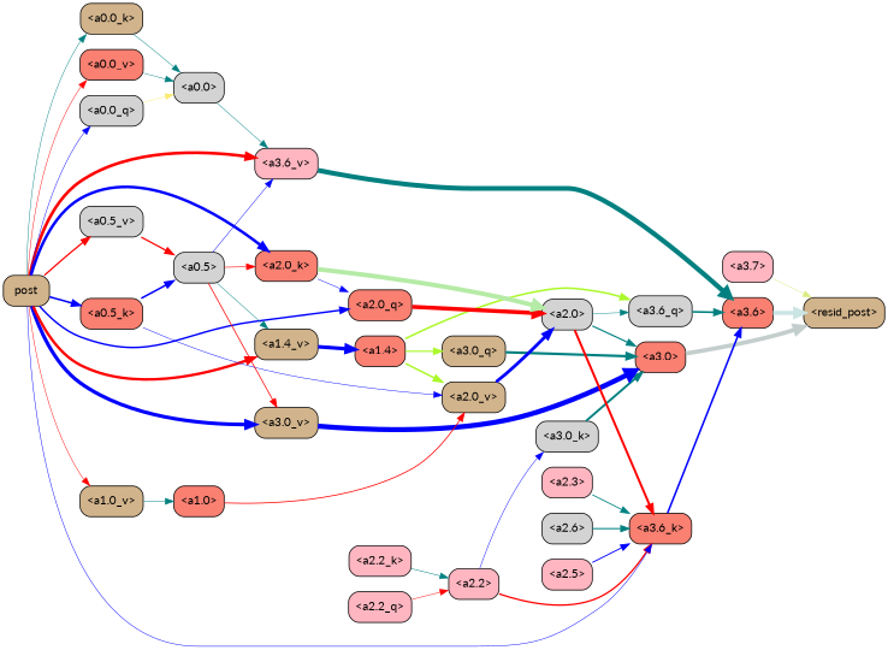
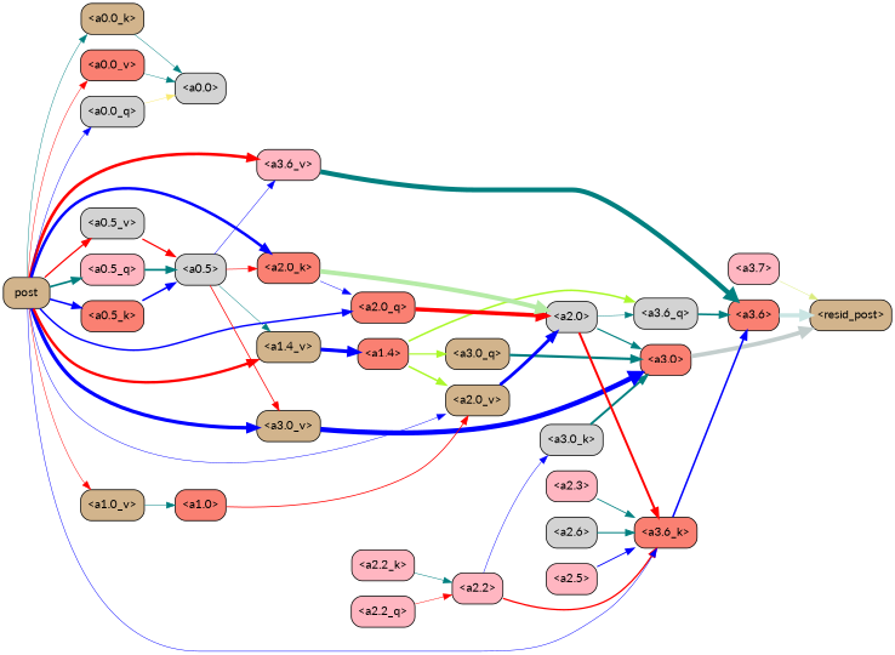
  strict digraph {
    fontname=Lato
    rankdir=LR
    splines=true
    node [color=black fillcolor=salmon fontname=Lato shape=box style="filled, rounded"]
    edge [color=teal fontname=Lato penwidth=0.6]
    "<a3.7>" [fillcolor=lightpink]
    "<resid_post>" [fillcolor=tan]
    "<a3.6>"
    "<a3.0>"
    "<a3.6_q>" [fillcolor=lightgrey]
    "<a3.0_q>" [fillcolor=tan]
    "<a3.6_k>"
    "<a3.0_k>" [fillcolor=lightgrey]
    "<a3.6_v>" [fillcolor=lightpink]
    "<a3.0_v>" [fillcolor=tan]
    "<a2.0>" [fillcolor=lightgrey]
    "<a1.4>"
    "<a2.0_v>" [fillcolor=tan]
    "<a2.6>" [fillcolor=lightgrey]
    "<a2.5>" [fillcolor=lightpink]
    "<a2.3>" [fillcolor=lightpink]
    "<a2.2>" [fillcolor=lightpink]
    n18 [fillcolor=tan label=post]
    "<a2.0_q>"
    "<a2.0_k>"
    "<a1.4_v>" [fillcolor=tan]
    "<a1.0_v>" [fillcolor=tan]
+   "<a0.5_q>" [fillcolor=lightpink]
    "<a0.0_q>" [fillcolor=lightgrey]
    "<a0.5_k>"
    "<a0.0_k>" [fillcolor=tan]
    "<a0.5_v>" [fillcolor=lightgrey]
    "<a0.0_v>"
    "<a1.0>"
    "<a0.5>" [fillcolor=lightgrey]
    "<a0.0>" [fillcolor=lightgrey]
    "<a2.2_q>" [fillcolor=lightpink]
    "<a2.2_k>" [fillcolor=lightpink]
    "<a3.7>" -> "<resid_post>" [color="#daeb7e"]
    "<a3.6>" -> "<resid_post>" [color="#cae5e3" penwidth=4.748674273490906]
    "<a3.0>" -> "<resid_post>" [color="#c3cecd" penwidth=5.004031300544739]
    "<a3.6_q>" -> "<a3.6>" [penwidth=2.1656854450702667]
    "<a3.0_q>" -> "<a3.0>" [penwidth=2.95696559548378]
    "<a3.6_k>" -> "<a3.6>" [color=blue penwidth=2.086437076330185]
    "<a3.0_k>" -> "<a3.0>" [penwidth=2.5988530814647675]
    "<a3.6_v>" -> "<a3.6>" [penwidth=5.669987380504608]
    "<a3.0_v>" -> "<a3.0>" [color=blue penwidth=5.9515902400016785]
    "<a2.0>" -> "<a3.0>" [penwidth=1.5482127666473389]
    "<a2.0>" -> "<a3.6_q>"
    "<a2.0>" -> "<a3.6_k>" [color=red penwidth=2.6423546075820923]
    "<a1.4>" -> "<a3.6_q>" [color="#abf82b" penwidth=2.1035547256469727]
    "<a1.4>" -> "<a3.0_q>" [color="#abf82b" penwidth=1.6541699171066284]
    "<a1.4>" -> "<a2.0_v>" [color="#abf82b" penwidth=2.048949420452118]
    "<a2.0_v>" -> "<a2.0>" [color=blue penwidth=3.76983106136322]
    "<a2.6>" -> "<a3.6_k>" [penwidth=1.3718644380569458]
    "<a2.5>" -> "<a3.6_k>" [color=blue penwidth=1.231603980064392]
    "<a2.3>" -> "<a3.6_k>" [penwidth=1.1117559671401978]
    "<a2.2>" -> "<a3.6_k>" [color=red penwidth=1.7315057516098022]
    "<a2.2>" -> "<a3.0_k>" [color=blue]
    n18 -> "<a3.6_k>" [color=blue penwidth=0.6229734420776367]
    n18 -> "<a3.6_v>" [color=red penwidth=3.56406831741333]
    n18 -> "<a3.0_v>" [color=blue penwidth=4.293717980384827]
-   "<a0.5_k>" -> "<a2.0_v>" [color=blue]
+   n18 -> "<a2.0_v>" [color=blue]
    n18 -> "<a2.0_q>" [color=blue penwidth=1.9479764699935913]
    n18 -> "<a2.0_k>" [color=blue penwidth=3.348647713661194]
    n18 -> "<a1.4_v>" [color=red penwidth=3.1658360958099365]
    n18 -> "<a1.0_v>" [color=red]
+   n18 -> "<a0.5_q>" [penwidth=2.3033435344696045]
    n18 -> "<a0.0_q>" [color=blue]
    n18 -> "<a0.5_k>" [color=blue penwidth=2.0782761573791504]
    n18 -> "<a0.0_k>"
    n18 -> "<a0.5_v>" [color=red penwidth=1.6795666217803955]
    n18 -> "<a0.0_v>" [color=red]
    "<a2.0_q>" -> "<a2.0>" [color=red penwidth=4.801594913005829]
    "<a2.0_k>" -> "<a2.0>" [color="#b5eba6" penwidth=5.364346981048584]
    "<a2.0_k>" -> "<a2.0_q>" [color=blue]
    "<a1.4_v>" -> "<a1.4>" [color=blue penwidth=4.295930981636047]
    "<a1.0_v>" -> "<a1.0>" [penwidth=0.7506231069564819]
+   "<a0.5_q>" -> "<a0.5>" [penwidth=2.30334210395813]
    "<a0.0_q>" -> "<a0.0>" [color="#faea73"]
    "<a0.5_k>" -> "<a0.5>" [color=blue penwidth=2.078277349472046]
    "<a0.0_k>" -> "<a0.0>"
    "<a0.5_v>" -> "<a0.5>" [color=red penwidth=1.6795680522918701]
    "<a0.0_v>" -> "<a0.0>"
    "<a1.0>" -> "<a2.0_v>" [color=red penwidth=1.0333166718482971]
    "<a0.5>" -> "<a3.6_v>" [color=blue]
    "<a0.5>" -> "<a3.0_v>" [color=red penwidth=0.9916514158248901]
    "<a0.5>" -> "<a2.0_k>" [color=red penwidth=0.7479127645492554]
    "<a0.5>" -> "<a1.4_v>"
-   "<a0.0>" -> "<a3.6_v>"
    "<a2.2_q>" -> "<a2.2>" [color=red penwidth=0.6068362593650818]
    "<a2.2_k>" -> "<a2.2>" [penwidth=0.6648573875427246]
  }
